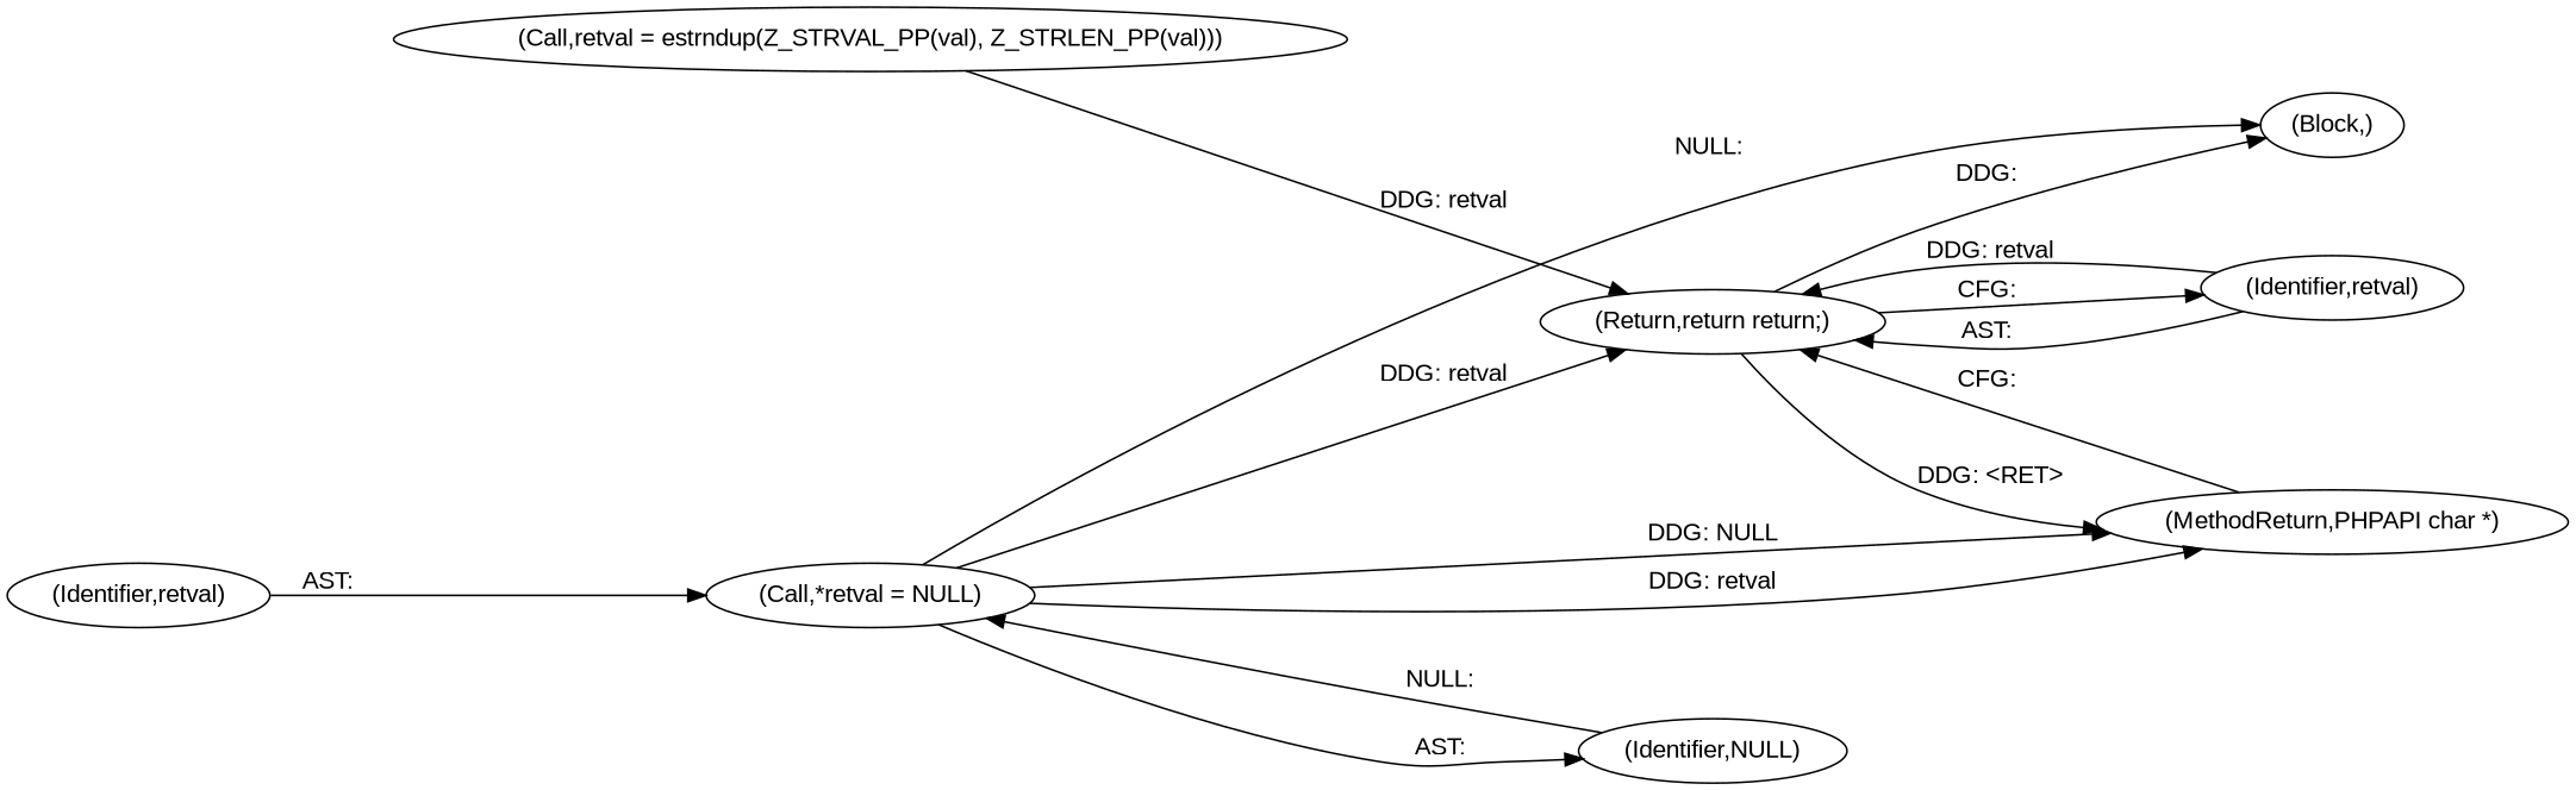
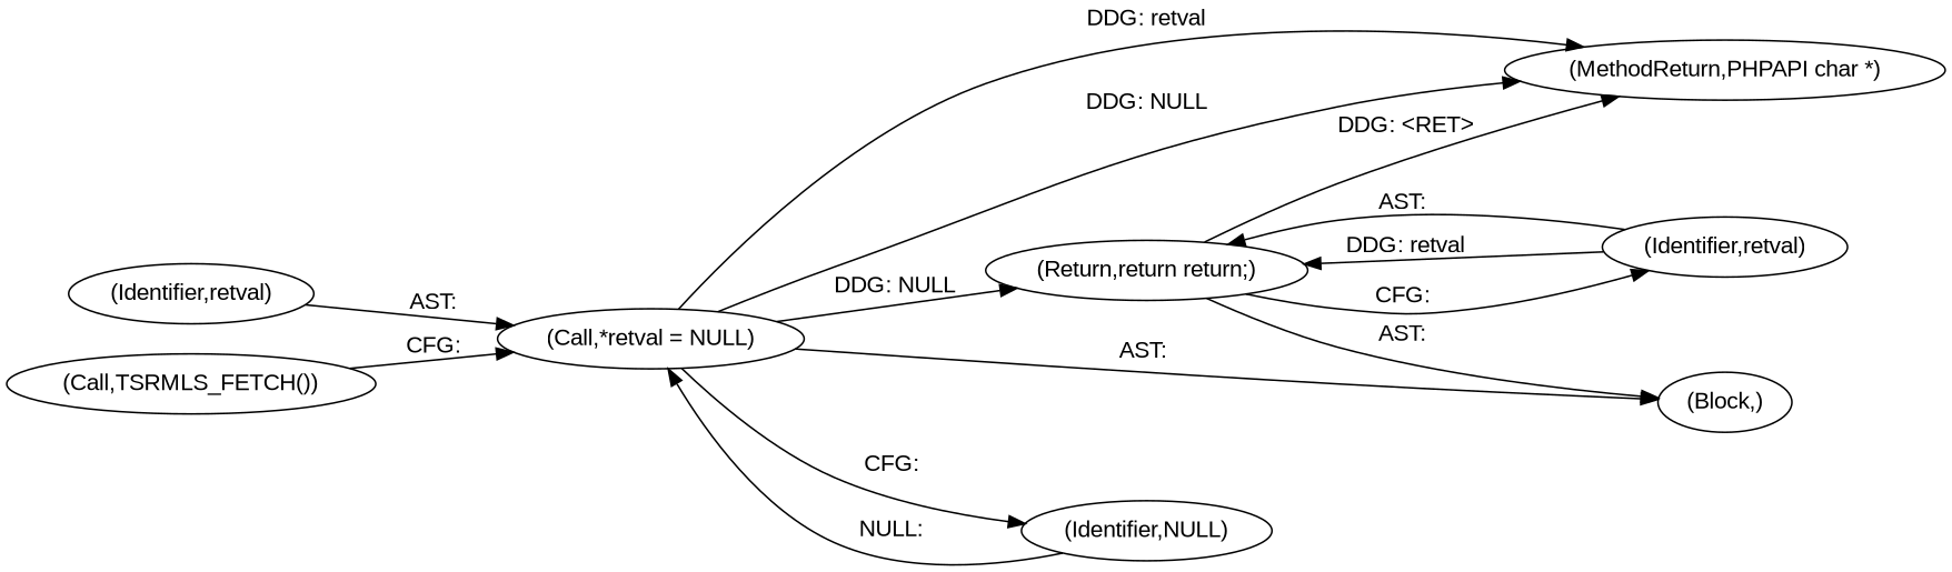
  digraph {
    fontname="Liberation Sans"
    rankdir=LR
    node [fontname="Liberation Sans"]
    edge [fontname="Liberation Sans"]
    n1 [label="(Call,*retval = NULL)"]
    n2 [label="(Return,return return;)"]
    n3 [label="(MethodReturn,PHPAPI char *)"]
    n4 [label="(Identifier,NULL)"]
    n5 [label="(Block,)"]
    n6 [label="(Identifier,retval)"]
-   n7 [label="(Call,retval = estrndup(Z_STRVAL_PP(val), Z_STRLEN_PP(val)))"]
    n8 [label="(Identifier,retval)"]
-   n1 -> n2 [label="DDG: retval"]
+   n9 [label="(Call,TSRMLS_FETCH())"]
+   n1 -> n2 [label="DDG: NULL"]
    n1 -> n3 [label="DDG: NULL"]
    n1 -> n3 [label="DDG: retval"]
-   n1 -> n4 [label="AST: "]
-   n1 -> n5 [label="NULL: "]
+   n1 -> n4 [label="CFG: "]
+   n1 -> n5 [label="AST: "]
    n2 -> n3 [label="DDG: <RET>"]
-   n2 -> n5 [label="DDG: "]
+   n2 -> n5 [label="AST: "]
    n2 -> n6 [label="CFG: "]
-   n3 -> n2 [label="CFG: "]
    n4 -> n1 [label="NULL: "]
    n6 -> n2 [label="AST: "]
    n6 -> n2 [label="DDG: retval"]
-   n7 -> n2 [label="DDG: retval"]
    n8 -> n1 [label="AST: "]
+   n9 -> n1 [label="CFG: "]
  }
